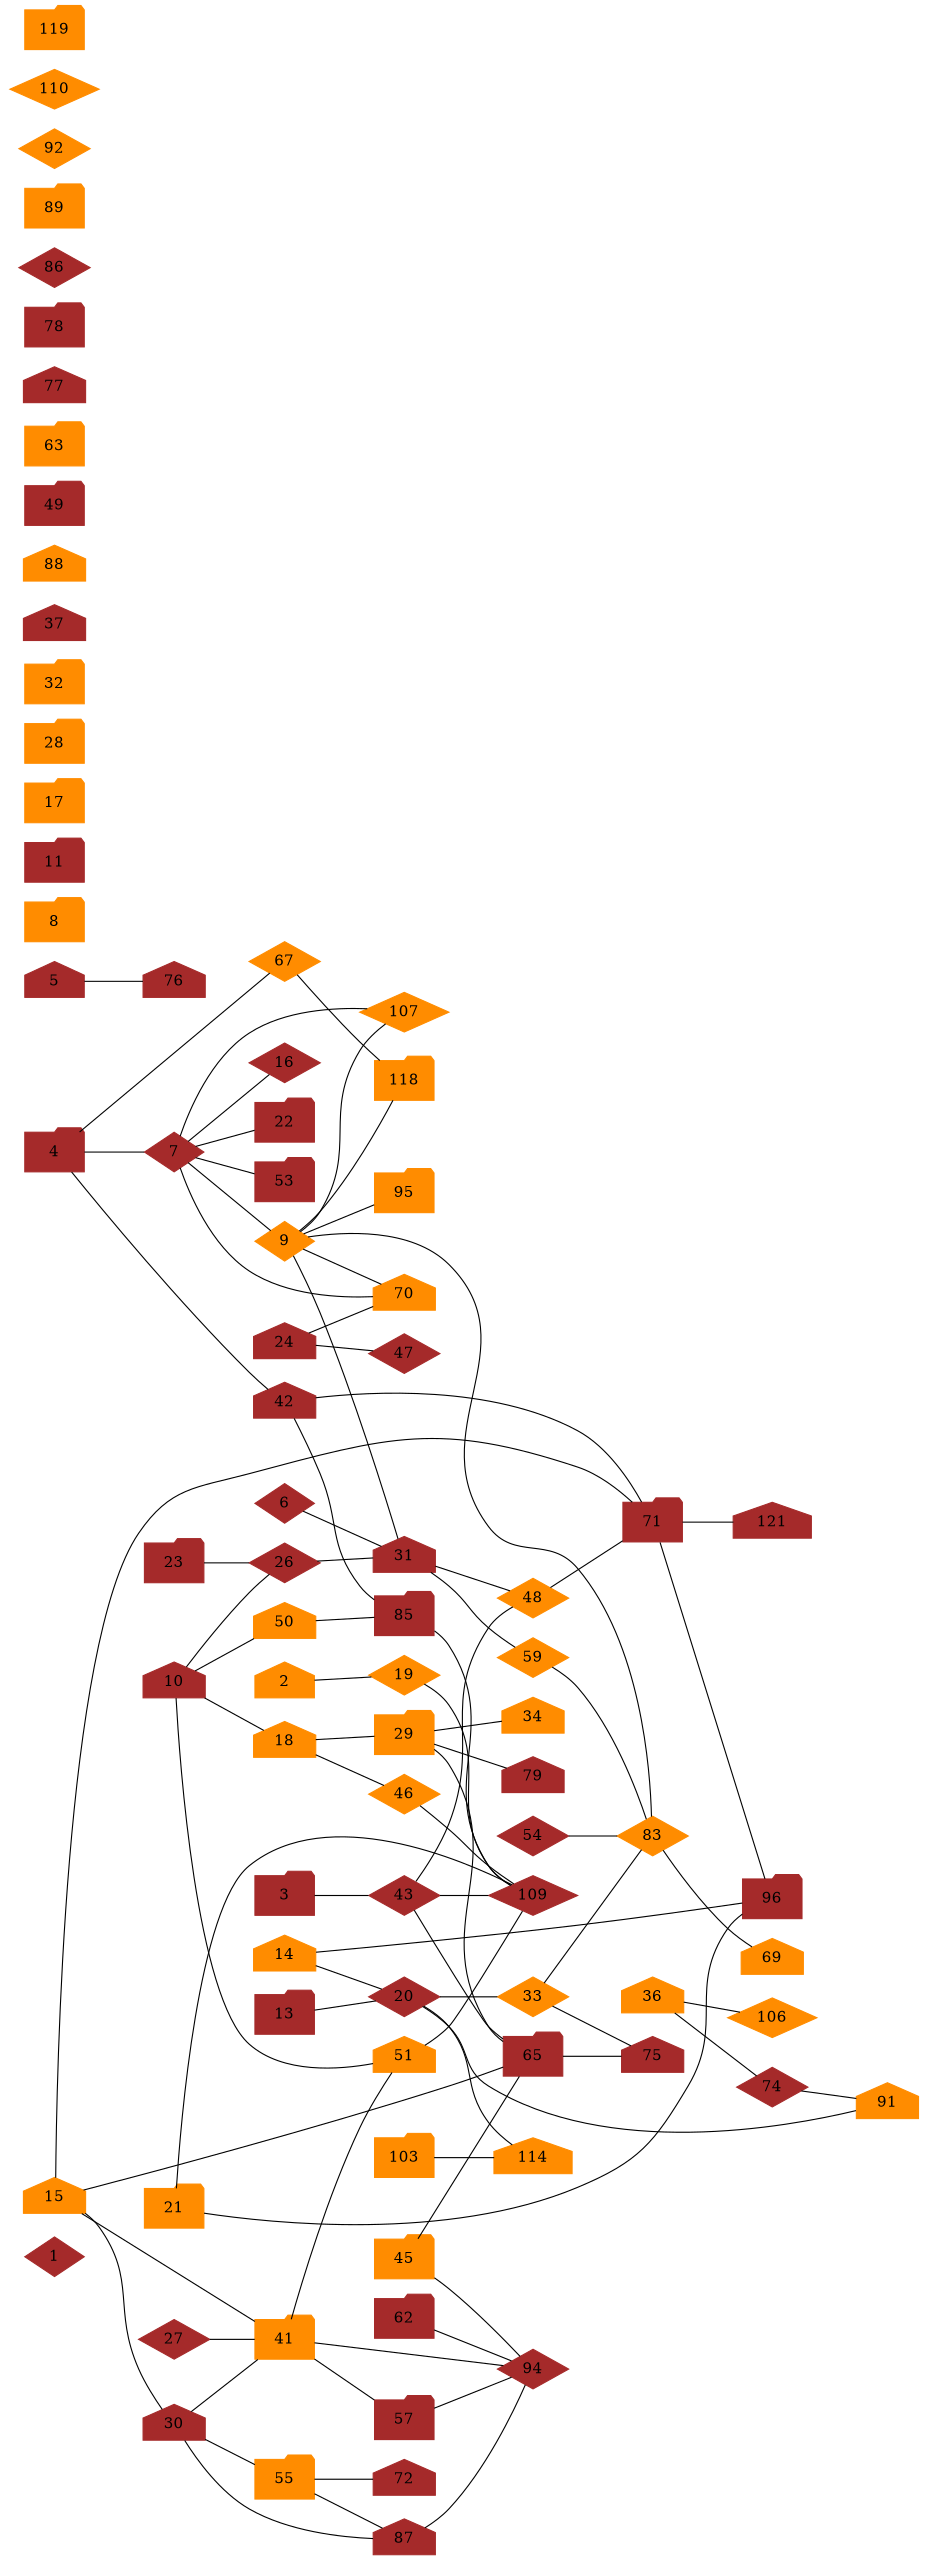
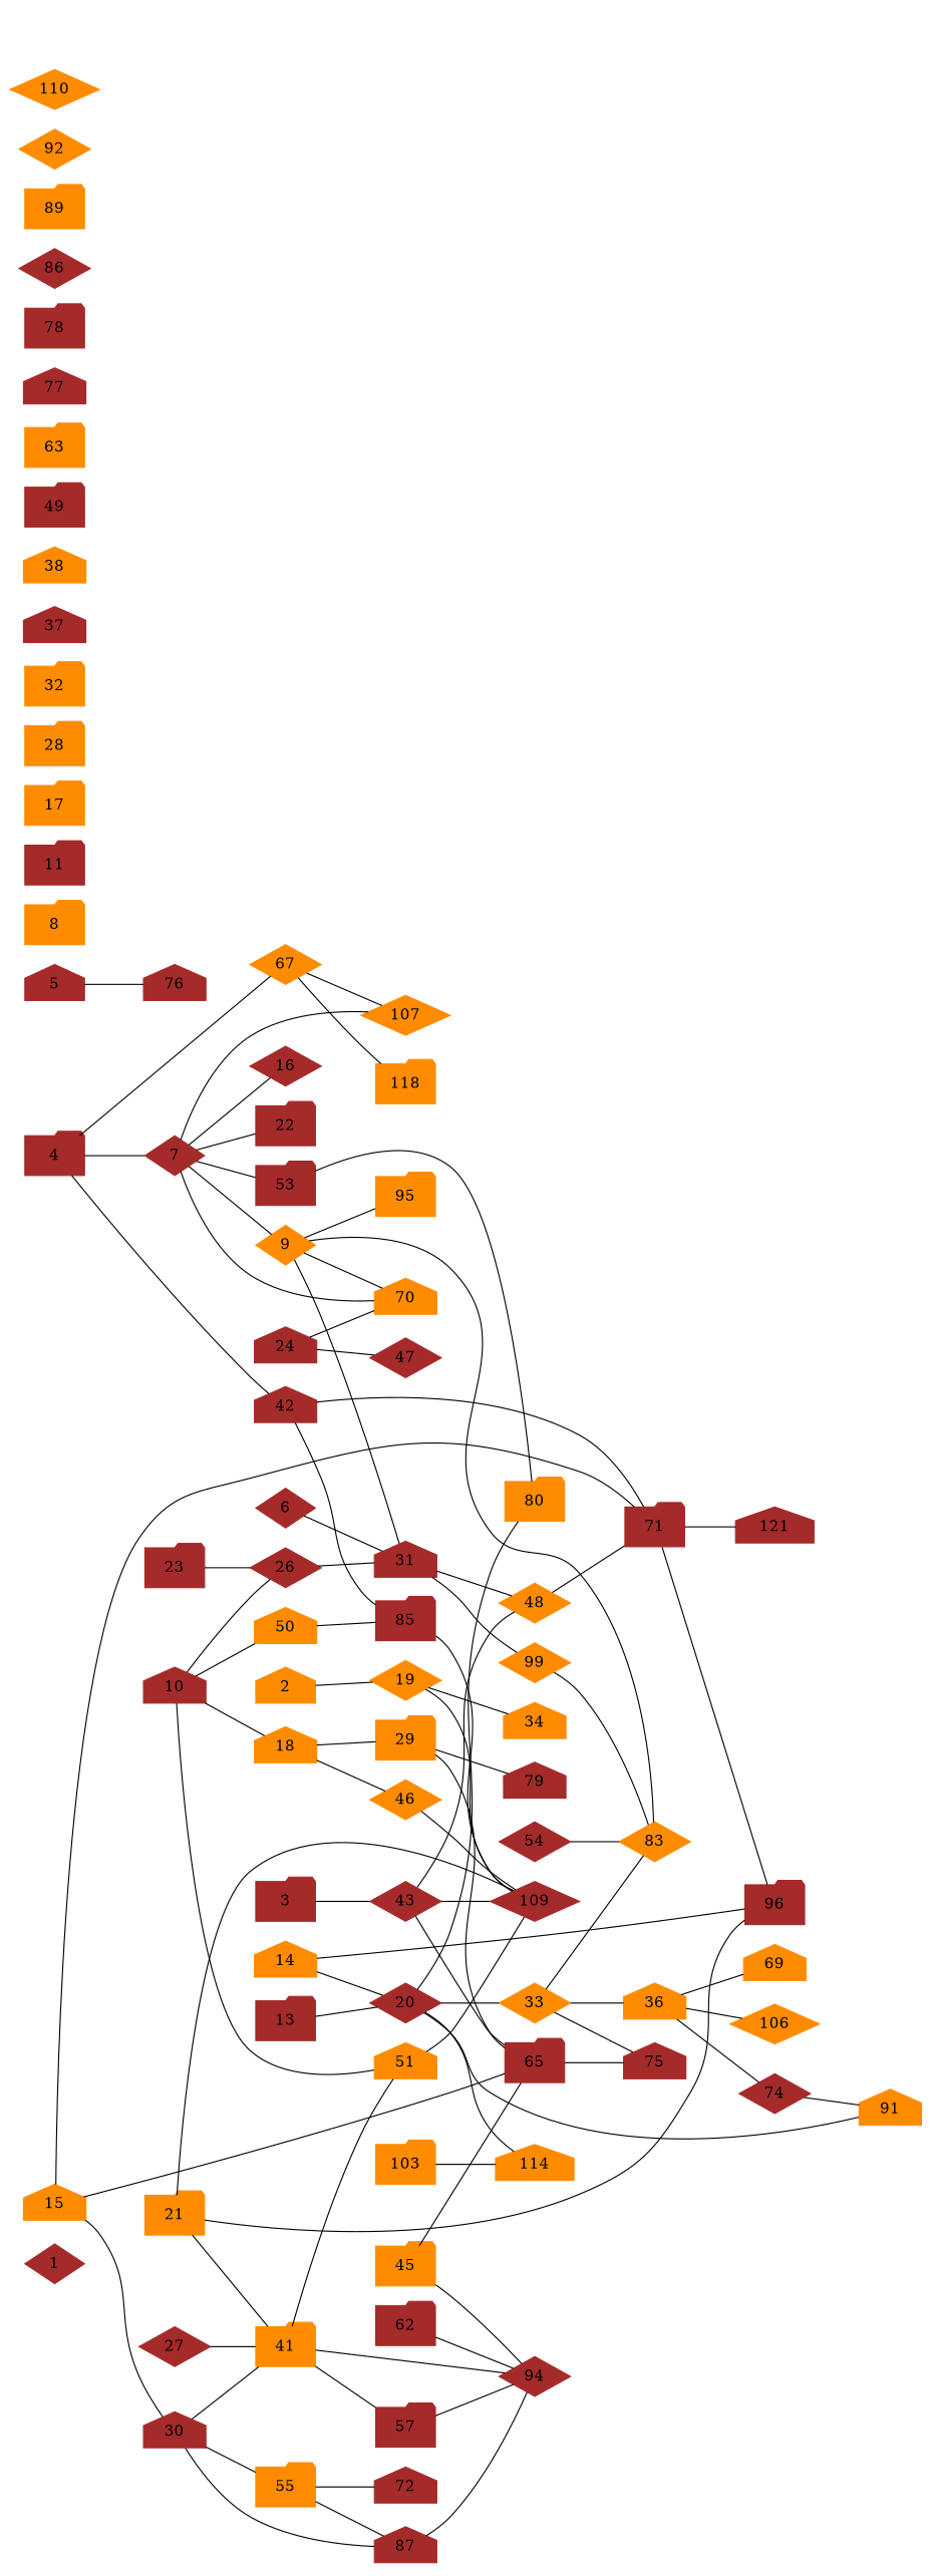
  graph {
    rankdir=LR
    node [color=brown shape=folder style=filled]
    1 [shape=diamond]
    2 [color=darkorange shape=house super="+39"]
    19 [color=darkorange shape=diamond]
    34 [color=darkorange shape=house super="+81"]
    109 [shape=diamond super="+112"]
    3 [super="+12"]
    43 [shape=diamond super="+84"]
    65 [super="+93"]
    48 [color=darkorange shape=diamond super="+108"]
    4 [super="+105"]
    7 [shape=diamond super="+40"]
    42 [shape=house super="+116"]
    67 [color=darkorange shape=diamond super="+88"]
    9 [color=darkorange shape=diamond super="+35"]
    16 [shape=diamond super="+111"]
    22
    53
    70 [color=darkorange shape=house]
    107 [color=darkorange shape=diamond]
    71 [super="+98"]
    85 [super="+101"]
    118 [color=darkorange super="+123"]
    5 [shape=house super="+104"]
    76 [shape=house]
    31 [shape=house super="+64"]
-   59 [color=darkorange shape=diamond]
+   59 [color=darkorange shape=diamond label=99]
    6 [shape=diamond]
    83 [color=darkorange shape=diamond super="+102"]
    95 [color=darkorange]
+   80 [color=darkorange]
    8 [color=darkorange]
    10 [shape=house super="+60"]
    18 [color=darkorange shape=house super="+68"]
    26 [shape=diamond]
    50 [color=darkorange shape=house]
    51 [color=darkorange shape=house super="+117"]
    29 [color=darkorange super="+56"]
    46 [color=darkorange shape=diamond super="+73"]
    11
    20 [shape=diamond super="+52"]
    33 [color=darkorange shape=diamond super="+66"]
    91 [color=darkorange shape=house]
    114 [color=darkorange shape=house super="+115"]
    13
    14 [color=darkorange shape=house super="+25"]
    96
    30 [shape=house super="+44"]
    41 [color=darkorange super="+120"]
    55 [color=darkorange super="+90"]
    87 [shape=house]
    15 [color=darkorange shape=house]
    57
    94 [shape=diamond super="+100"]
    75 [shape=house super="+99"]
    121 [shape=house]
    17 [color=darkorange]
    79 [shape=house]
    36 [color=darkorange shape=house super="+113"]
    21 [color=darkorange super="+97"]
    23
    24 [shape=house super="+82"]
    47 [shape=diamond]
    27 [shape=diamond super="+61"]
    28 [color=darkorange]
    72 [shape=house]
    32 [color=darkorange]
    69 [color=darkorange shape=house]
    74 [shape=diamond]
    106 [color=darkorange shape=diamond]
    37 [shape=house]
-   38 [color=darkorange shape=house label=88]
+   38 [color=darkorange shape=house]
    45 [color=darkorange super="+122"]
    49
    54 [shape=diamond super="+58"]
    62
    63 [color=darkorange]
    77 [shape=house]
    78
    86 [shape=diamond]
    89 [color=darkorange]
    92 [color=darkorange shape=diamond]
    103 [color=darkorange]
    110 [color=darkorange shape=diamond]
-   119 [color=darkorange]
    2 -- 19
-   29 -- 34
+   19 -- 34
    19 -- 109
    3 -- 43
    43 -- 109
    43 -- 65
    43 -- 48
    65 -- 75
    48 -- 71
    4 -- 7
    4 -- 42
    4 -- 67
    7 -- 9
    7 -- 16
    7 -- 22
    7 -- 53
    7 -- 70
    7 -- 107
    42 -- 71
    42 -- 85
    67 -- 118
    9 -- 70
-   9 -- 107
-   9 -- 118
+   67 -- 107
    9 -- 31
    9 -- 83
    9 -- 95
+   53 -- 80
    71 -- 96
    71 -- 121
    85 -- 109
    5 -- 76
    31 -- 48
    31 -- 59
    59 -- 83
    6 -- 31
    10 -- 18
    10 -- 26
    10 -- 50
    10 -- 51
    18 -- 29
    18 -- 46
    26 -- 31
    50 -- 85
    51 -- 109
    29 -- 65
    29 -- 79
    46 -- 109
+   20 -- 80
    20 -- 33
    20 -- 91
    20 -- 114
    33 -- 83
    33 -- 75
+   33 -- 36
    13 -- 20
    14 -- 20
    14 -- 96
    30 -- 41
    30 -- 55
    30 -- 87
    41 -- 51
    41 -- 57
    41 -- 94
    55 -- 87
    55 -- 72
    87 -- 94
    15 -- 65
    15 -- 71
    15 -- 30
-   15 -- 41
+   21 -- 41
    57 -- 94
-   83 -- 69
+   36 -- 69
    36 -- 74
    36 -- 106
    21 -- 109
    21 -- 96
    23 -- 26
    24 -- 70
    24 -- 47
    27 -- 41
    74 -- 91
    45 -- 65
    45 -- 94
    54 -- 83
    62 -- 94
    103 -- 114
  }
